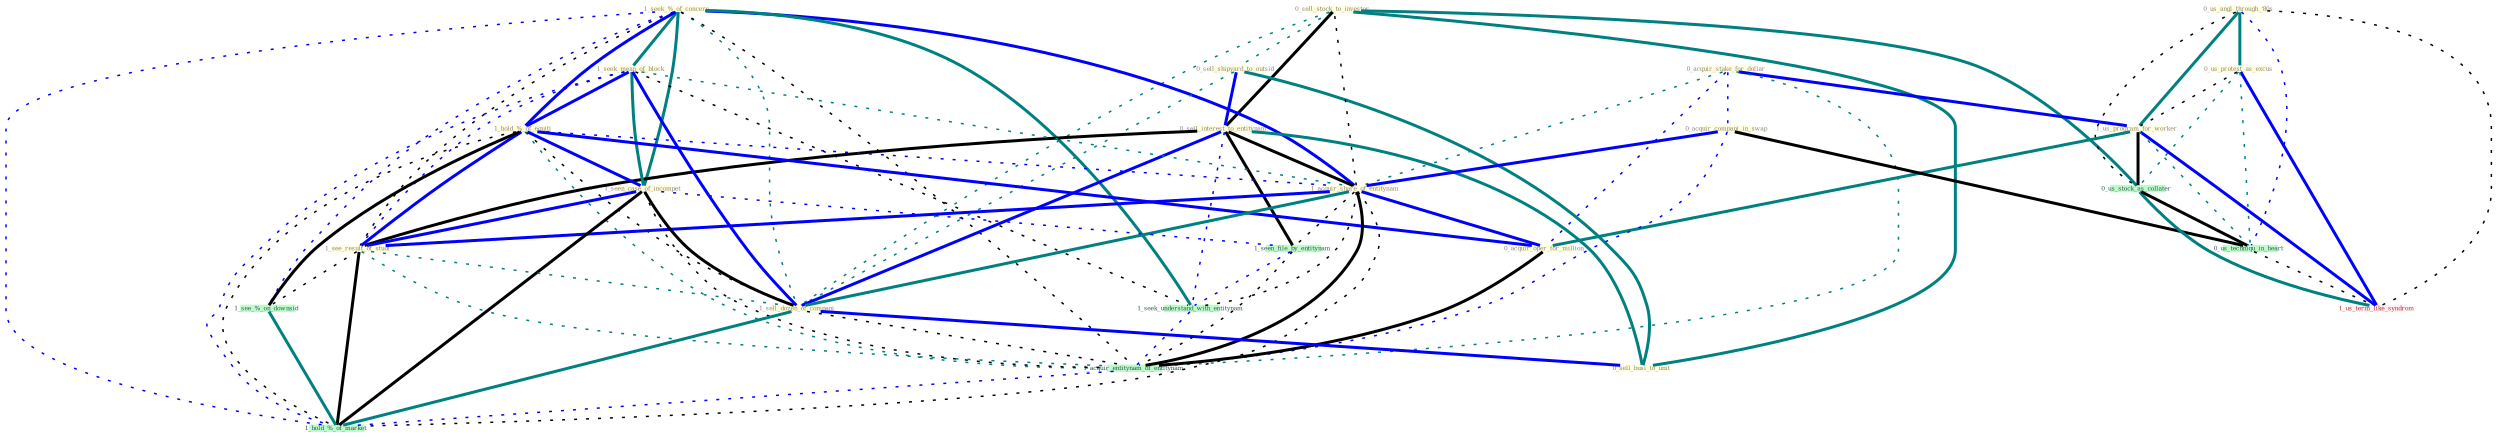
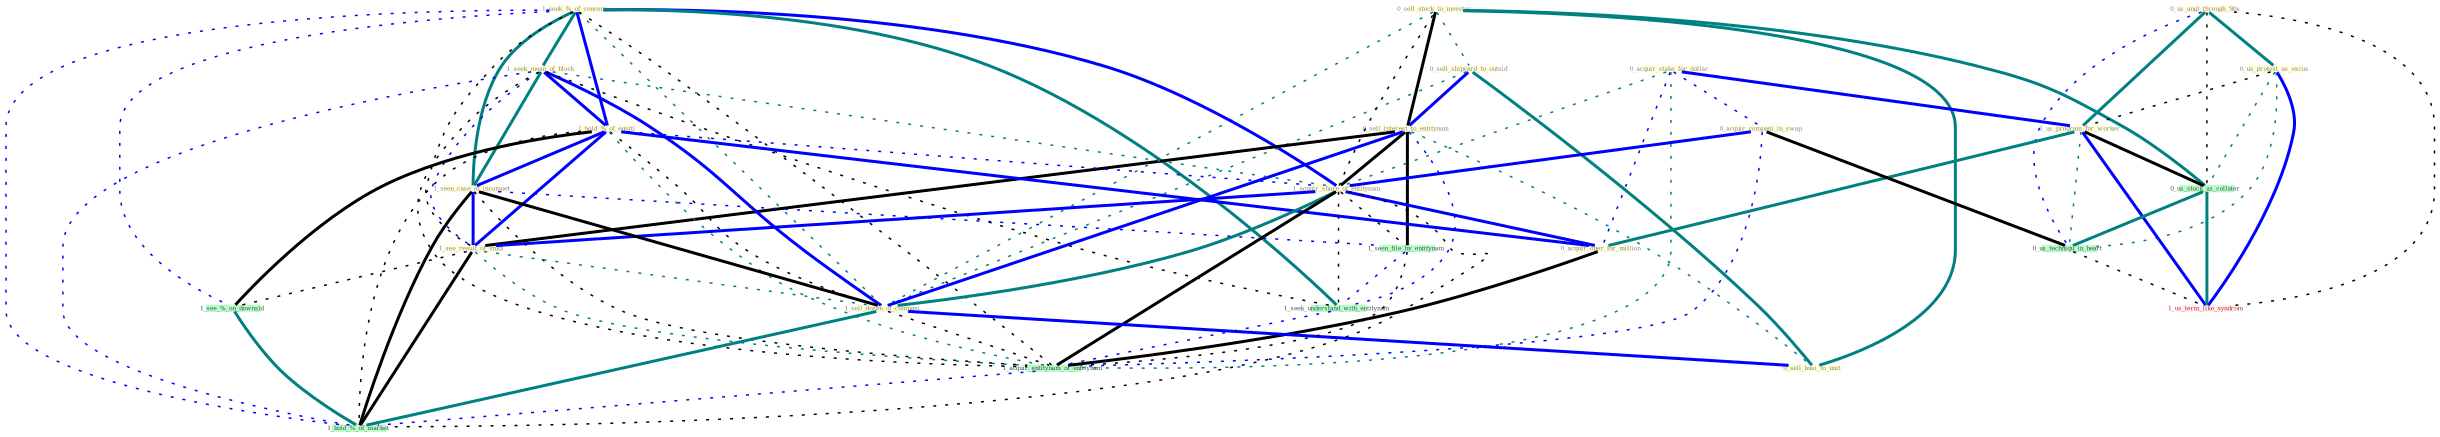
  graph {
    node [color="#ffffe0" fixedsize=true fontcolor="#8b7d6b" fontsize=4 shape=polygon style=filled]
    edge [color=black style=dotted w=1]
    "0_sell_stock_to_investor " [height=.06 width=.5]
    "1_seek_%_of_concern " [height=.06 width=.5]
    "0_sell_shipyard_to_outsid " [height=.06 width=.5]
    "0_us_angl_through_'80s " [height=.06 width=.5]
    "0_sell_interest_to_entitynam " [height=.06 width=.5]
    "0_us_protest_as_excus " [height=.06 width=.5]
    "0_acquir_stake_for_dollar " [height=.06 width=.5]
    "1_us_program_for_worker " [height=.06 width=.5]
    "1_seek_mean_of_block " [height=.06 width=.5]
    "0_acquir_compani_in_swap " [height=.06 width=.5]
    "1_hold_%_of_equiti " [height=.06 width=.5]
    "1_acquir_share_of_entitynam " [height=.06 width=.5]
    "0_acquir_oper_for_million " [height=.06 width=.5]
    "1_seen_case_of_incompet " [height=.06 width=.5]
    "1_see_result_of_studi " [height=.06 width=.5]
    "1_sell_dozen_of_compani " [height=.06 width=.5]
    "0_sell_busi_to_unit " [height=.06 width=.5]
    "1_us_term_like_syndrom " [color="#fff0f5" fontcolor="#b22222" height=.06 width=.5]
    "0_us_stock_as_collater " [color="#BDFCC9" fontcolor="#2f4f4f" height=.06 width=.5]
    "1_seek_understand_with_entitynam " [color="#BDFCC9" fontcolor="#2f4f4f" height=.06 width=.5]
    "1_acquir_entitynam_of_entitynam " [color="#BDFCC9" fontcolor="#2f4f4f" height=.06 width=.5]
    "1_see_%_on_downsid " [color="#BDFCC9" fontcolor="#2f4f4f" height=.06 width=.5]
    "1_hold_%_of_market " [color="#BDFCC9" fontcolor="#2f4f4f" height=.06 width=.5]
    "0_us_techniqu_in_heart " [color="#BDFCC9" fontcolor="#2f4f4f" height=.06 width=.5]
    "1_seen_file_by_entitynam " [color="#BDFCC9" fontcolor="#2f4f4f" height=.06 width=.5]
    subgraph sub_1 {
      "0_sell_stock_to_investor "
      "1_seek_%_of_concern "
      "0_sell_shipyard_to_outsid "
      "0_us_angl_through_'80s "
      "0_sell_interest_to_entitynam "
      "0_us_protest_as_excus "
      "0_acquir_stake_for_dollar "
      "1_us_program_for_worker "
      "1_seek_mean_of_block "
      "0_acquir_compani_in_swap "
      "1_hold_%_of_equiti "
      "1_acquir_share_of_entitynam "
      "0_acquir_oper_for_million "
      "1_seen_case_of_incompet "
      "1_see_result_of_studi "
      "1_sell_dozen_of_compani "
      "0_sell_busi_to_unit "
    }
    subgraph sub_2 {
      "1_us_term_like_syndrom "
    }
    "0_sell_stock_to_investor " -- "0_sell_shipyard_to_outsid " [color=teal w=2]
    "0_sell_stock_to_investor " -- "0_sell_interest_to_entitynam " [style=bold w=2]
    "0_sell_stock_to_investor " -- "1_sell_dozen_of_compani " [color=teal]
    "0_sell_stock_to_investor " -- "0_sell_busi_to_unit " [color=teal style=bold w=2]
    "0_sell_stock_to_investor " -- "0_us_stock_as_collater " [color=teal style=bold]
    "1_seek_%_of_concern " -- "1_seek_mean_of_block " [color=teal style=bold w=2]
    "1_seek_%_of_concern " -- "1_hold_%_of_equiti " [color=blue style=bold w=2]
    "1_seek_%_of_concern " -- "1_acquir_share_of_entitynam " [color=blue style=bold]
    "1_seek_%_of_concern " -- "1_seen_case_of_incompet " [color=teal style=bold]
    "1_seek_%_of_concern " -- "1_see_result_of_studi "
    "1_seek_%_of_concern " -- "1_sell_dozen_of_compani " [color=teal]
    "1_seek_%_of_concern " -- "1_seek_understand_with_entitynam " [color=teal style=bold]
    "1_seek_%_of_concern " -- "1_acquir_entitynam_of_entitynam "
    "1_seek_%_of_concern " -- "1_see_%_on_downsid " [color=blue]
    "1_seek_%_of_concern " -- "1_hold_%_of_market " [color=blue w=2]
    "0_sell_shipyard_to_outsid " -- "0_sell_interest_to_entitynam " [color=blue style=bold w=2]
    "0_sell_shipyard_to_outsid " -- "1_sell_dozen_of_compani " [color=teal]
    "0_sell_shipyard_to_outsid " -- "0_sell_busi_to_unit " [color=teal style=bold w=2]
    "0_us_angl_through_'80s " -- "0_us_protest_as_excus " [color=teal style=bold]
    "0_us_angl_through_'80s " -- "1_us_program_for_worker " [color=teal style=bold]
    "0_us_angl_through_'80s " -- "1_us_term_like_syndrom "
    "0_us_angl_through_'80s " -- "0_us_stock_as_collater "
    "0_us_angl_through_'80s " -- "0_us_techniqu_in_heart " [color=blue]
    "0_sell_interest_to_entitynam " -- "1_acquir_share_of_entitynam " [style=bold]
    "0_sell_interest_to_entitynam " -- "1_see_result_of_studi " [style=bold]
    "0_sell_interest_to_entitynam " -- "1_sell_dozen_of_compani " [color=blue style=bold]
-   "0_sell_interest_to_entitynam " -- "0_sell_busi_to_unit " [color=teal style=bold w=2]
+   "0_sell_interest_to_entitynam " -- "0_sell_busi_to_unit " [color=teal w=2]
    "0_sell_interest_to_entitynam " -- "1_seek_understand_with_entitynam " [color=blue]
    "0_sell_interest_to_entitynam " -- "1_seen_file_by_entitynam " [style=bold]
    "0_us_protest_as_excus " -- "1_us_program_for_worker "
    "0_us_protest_as_excus " -- "1_us_term_like_syndrom " [color=blue style=bold]
    "0_us_protest_as_excus " -- "0_us_stock_as_collater " [color=teal w=2]
    "0_us_protest_as_excus " -- "0_us_techniqu_in_heart " [color=teal]
    "0_acquir_stake_for_dollar " -- "1_us_program_for_worker " [color=blue style=bold]
    "0_acquir_stake_for_dollar " -- "0_acquir_compani_in_swap " [color=blue]
    "0_acquir_stake_for_dollar " -- "1_acquir_share_of_entitynam " [color=teal]
    "0_acquir_stake_for_dollar " -- "0_acquir_oper_for_million " [color=blue w=2]
    "0_acquir_stake_for_dollar " -- "1_acquir_entitynam_of_entitynam " [color=teal]
    "1_us_program_for_worker " -- "0_acquir_oper_for_million " [color=teal style=bold]
    "1_us_program_for_worker " -- "1_us_term_like_syndrom " [color=blue style=bold]
    "1_us_program_for_worker " -- "0_us_stock_as_collater " [style=bold]
    "1_us_program_for_worker " -- "0_us_techniqu_in_heart " [color=teal]
    "1_seek_mean_of_block " -- "1_hold_%_of_equiti " [color=blue style=bold]
    "1_seek_mean_of_block " -- "1_acquir_share_of_entitynam " [color=teal]
    "1_seek_mean_of_block " -- "1_seen_case_of_incompet " [color=teal style=bold]
    "1_seek_mean_of_block " -- "1_see_result_of_studi " [color=blue]
    "1_seek_mean_of_block " -- "1_sell_dozen_of_compani " [color=blue style=bold]
    "1_seek_mean_of_block " -- "1_seek_understand_with_entitynam "
+   "1_seek_mean_of_block " -- "1_acquir_entitynam_of_entitynam "
    "1_seek_mean_of_block " -- "1_hold_%_of_market " [color=blue]
    "0_acquir_compani_in_swap " -- "1_acquir_share_of_entitynam " [color=blue style=bold]
    "0_acquir_compani_in_swap " -- "1_acquir_entitynam_of_entitynam " [color=blue]
    "0_acquir_compani_in_swap " -- "0_us_techniqu_in_heart " [style=bold]
    "1_hold_%_of_equiti " -- "1_acquir_share_of_entitynam " [color=blue]
    "1_hold_%_of_equiti " -- "0_acquir_oper_for_million " [color=blue style=bold]
    "1_hold_%_of_equiti " -- "1_seen_case_of_incompet " [color=blue style=bold]
    "1_hold_%_of_equiti " -- "1_see_result_of_studi " [color=blue style=bold]
    "1_hold_%_of_equiti " -- "1_sell_dozen_of_compani "
    "1_hold_%_of_equiti " -- "1_acquir_entitynam_of_entitynam " [color=teal]
    "1_hold_%_of_equiti " -- "1_see_%_on_downsid " [style=bold]
    "1_hold_%_of_equiti " -- "1_hold_%_of_market " [w=3]
    "1_acquir_share_of_entitynam " -- "0_sell_stock_to_investor "
    "1_acquir_share_of_entitynam " -- "0_acquir_oper_for_million " [color=blue style=bold]
    "1_acquir_share_of_entitynam " -- "1_see_result_of_studi " [color=blue style=bold]
    "1_acquir_share_of_entitynam " -- "1_sell_dozen_of_compani " [color=teal style=bold]
    "1_acquir_share_of_entitynam " -- "1_seek_understand_with_entitynam "
    "1_acquir_share_of_entitynam " -- "1_acquir_entitynam_of_entitynam " [style=bold w=3]
    "1_acquir_share_of_entitynam " -- "1_hold_%_of_market "
    "1_acquir_share_of_entitynam " -- "1_seen_file_by_entitynam "
    "0_acquir_oper_for_million " -- "1_acquir_entitynam_of_entitynam " [style=bold]
    "1_seen_case_of_incompet " -- "1_see_result_of_studi " [color=blue style=bold]
    "1_seen_case_of_incompet " -- "1_sell_dozen_of_compani " [style=bold]
    "1_seen_case_of_incompet " -- "1_acquir_entitynam_of_entitynam "
    "1_seen_case_of_incompet " -- "1_hold_%_of_market " [style=bold]
    "1_seen_case_of_incompet " -- "1_seen_file_by_entitynam " [color=blue]
    "1_see_result_of_studi " -- "1_sell_dozen_of_compani " [color=teal]
    "1_see_result_of_studi " -- "1_acquir_entitynam_of_entitynam " [color=teal]
    "1_see_result_of_studi " -- "1_see_%_on_downsid "
    "1_see_result_of_studi " -- "1_hold_%_of_market " [style=bold]
    "1_sell_dozen_of_compani " -- "0_sell_busi_to_unit " [color=blue style=bold]
    "1_sell_dozen_of_compani " -- "1_acquir_entitynam_of_entitynam "
    "1_sell_dozen_of_compani " -- "1_hold_%_of_market " [color=teal style=bold]
    "0_us_stock_as_collater " -- "1_us_term_like_syndrom " [color=teal style=bold]
-   "0_us_stock_as_collater " -- "0_us_techniqu_in_heart " [style=bold]
+   "0_us_stock_as_collater " -- "0_us_techniqu_in_heart " [color=teal style=bold]
    "1_seek_understand_with_entitynam " -- "1_acquir_entitynam_of_entitynam " [color=blue]
    "1_acquir_entitynam_of_entitynam " -- "1_hold_%_of_market " [color=blue]
    "1_see_%_on_downsid " -- "1_hold_%_of_market " [color=teal style=bold]
    "0_us_techniqu_in_heart " -- "1_us_term_like_syndrom "
    "1_seen_file_by_entitynam " -- "1_seek_understand_with_entitynam " [color=blue]
    "1_seen_file_by_entitynam " -- "1_acquir_entitynam_of_entitynam "
  }
